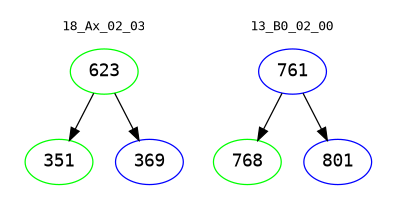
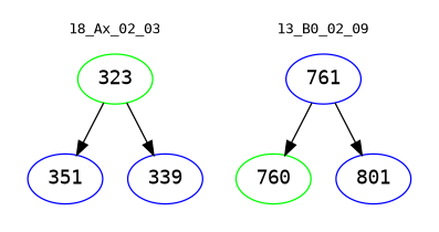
  digraph {
    fontname="DejaVu Sans Mono"
    node [color=green fontname="DejaVu Sans Mono"]
    edge [color=black fontname="DejaVu Sans Mono"]
-   n1 [label=623]
-   n2 [label=351]
-   n3 [color=blue label=369]
+   n1 [label=323]
+   n2 [color=blue label=351]
+   n3 [color=blue label=339]
    n4 [color=blue label=761]
-   n5 [label=768]
+   n5 [label=760]
    n6 [color=blue label=801]
    subgraph cluster_1 {
      color=white
      fontsize=10
      label="18_Ax_02_03"
      n1
      n2
      n3
    }
    subgraph cluster_2 {
      color=white
      fontsize=10
-     label="13_B0_02_00"
+     label="13_B0_02_09"
      n4
      n5
      n6
    }
    n1 -> n2
    n1 -> n3
    n4 -> n5
    n4 -> n6
  }
